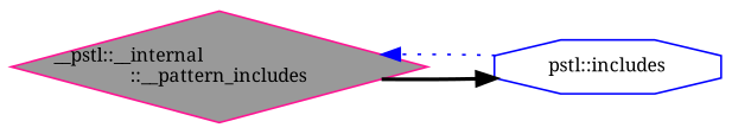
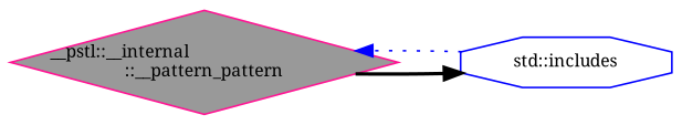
  digraph {
    rankdir=LR
    fontname="Noto Serif"
    node [fontname="Noto Serif" fontsize=10 style=filled]
    edge [fontname="Noto Serif" fontsize=10 labelfontname=Helvetica labelfontsize=10]
-   n1 [color=deeppink fillcolor=grey60 fontcolor=black height=0.2 label="__pstl::__internal\l::__pattern_includes" shape=diamond width=0.4]
-   n2 [color=blue fillcolor=white height=0.2 label="pstl::includes" shape=octagon width=0.4]
+   n1 [color=deeppink fillcolor=grey60 fontcolor=black height=0.2 label="__pstl::__internal\l::__pattern_pattern" shape=diamond width=0.4]
+   n2 [color=blue fillcolor=white height=0.2 label="std::includes" shape=octagon width=0.4]
    n1 -> n2 [color=black style=bold]
    n2 -> n1 [color=blue style=dotted]
  }
